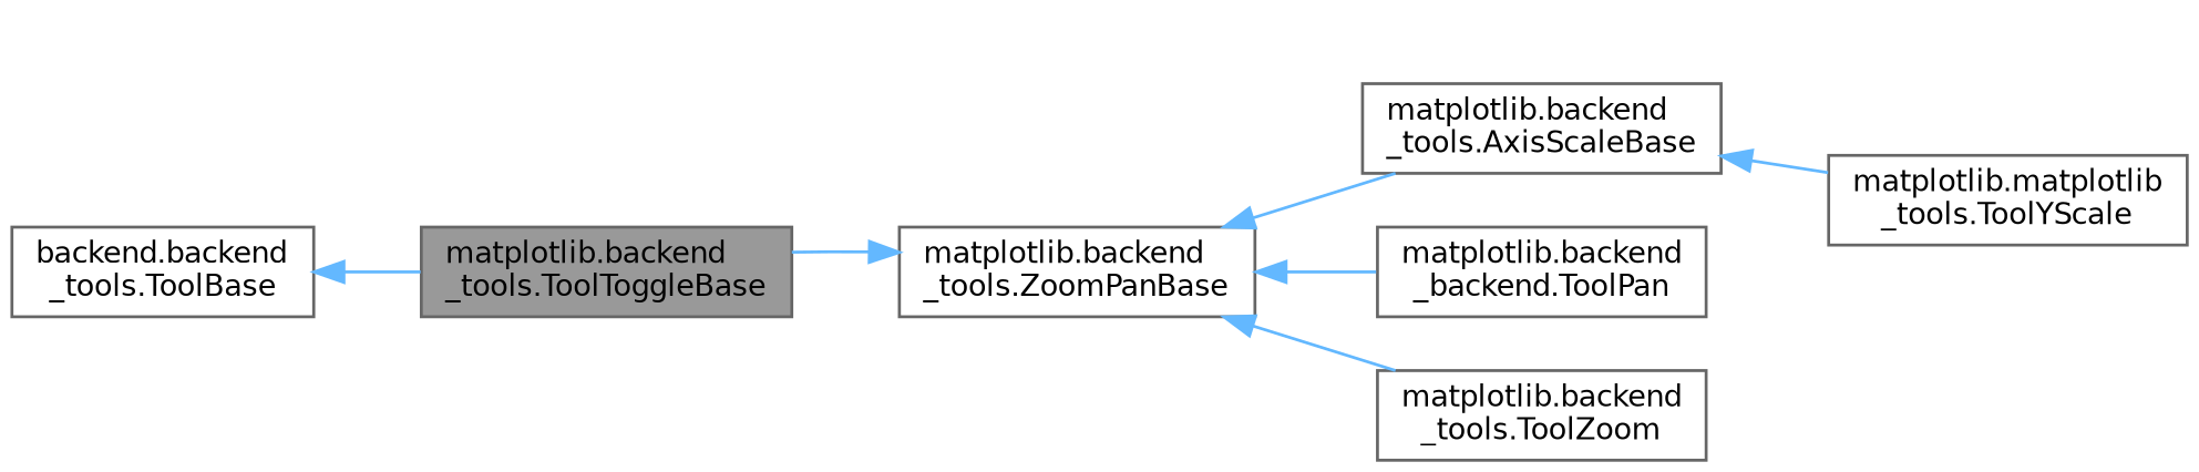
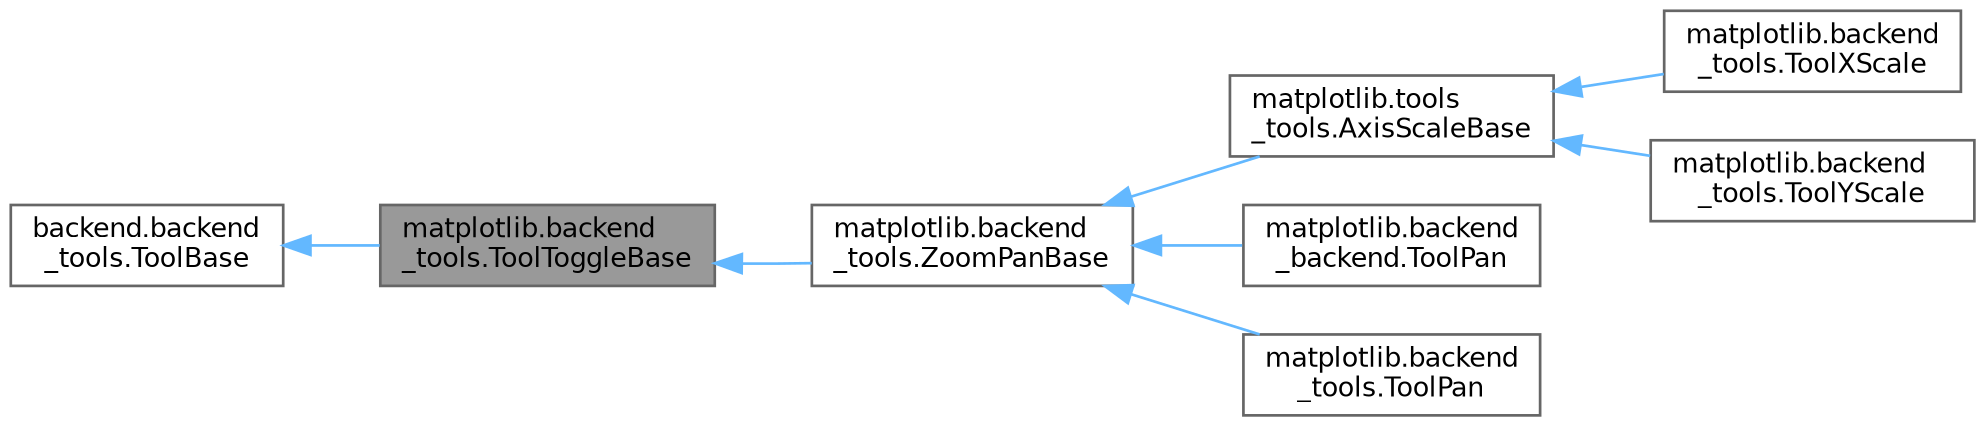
  digraph {
    rankdir=LR
    node [color=gray40 fillcolor=white fontname=Helvetica fontsize=10 shape=box style=filled]
    edge [color=steelblue1 dir=back fontname=Helvetica fontsize=10 labelfontname=Helvetica labelfontsize=10 style=solid]
    n1 [fillcolor=grey60 fontcolor=black height=0.2 label="matplotlib.backend\l_tools.ToolToggleBase" width=0.4]
    n2 [height=0.2 label="matplotlib.backend\l_tools.ZoomPanBase" width=0.4]
-   n3 [height=0.2 label="matplotlib.backend\l_tools.AxisScaleBase" width=0.4]
-   n5 [height=0.2 label="matplotlib.matplotlib\l_tools.ToolYScale" width=0.4]
+   n3 [height=0.2 label="matplotlib.tools\l_tools.AxisScaleBase" width=0.4]
+   n4 [height=0.2 label="matplotlib.backend\l_tools.ToolXScale" width=0.4]
+   n5 [height=0.2 label="matplotlib.backend\l_tools.ToolYScale" width=0.4]
    n6 [height=0.2 label="matplotlib.backend\l_backend.ToolPan" width=0.4]
-   n7 [height=0.2 label="matplotlib.backend\l_tools.ToolZoom" width=0.4]
+   n7 [height=0.2 label="matplotlib.backend\l_tools.ToolPan" width=0.4]
    n8 [height=0.2 label="backend.backend\l_tools.ToolBase" width=0.4]
-   n2 -> n1
+   n1 -> n2
    n2 -> n3
    n2 -> n6
    n2 -> n7
+   n3 -> n4
    n3 -> n5
    n8 -> n1
  }
